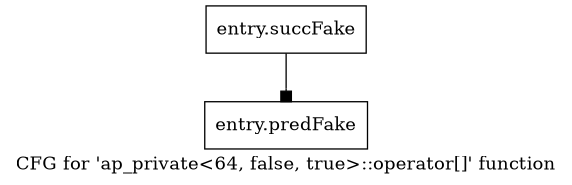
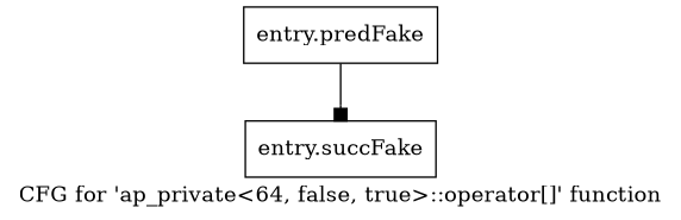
  digraph {
    label="CFG for 'ap_private\<64, false, true\>::operator[]' function"
    fontname="DejaVu Serif"
    node [shape=record fontname="DejaVu Serif"]
    n1 [label="{entry.predFake}"]
    n2 [filename="/tools/Xilinx/Vitis_HLS/2022.1/include/etc/ap_private.h" label="{entry.succFake}" linenumber=2882]
-   n2 -> n1 [execusionnum=0 filename="/tools/Xilinx/Vitis_HLS/2022.1/include/etc/ap_private.h" arrowhead=box fontname="DejaVu Serif"]
+   n1 -> n2 [execusionnum=0 filename="/tools/Xilinx/Vitis_HLS/2022.1/include/etc/ap_private.h" arrowhead=box fontname="DejaVu Serif"]
  }
